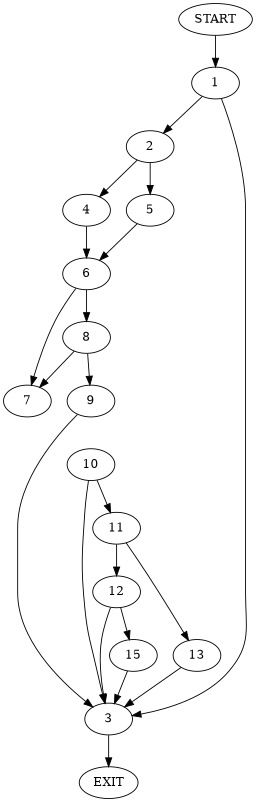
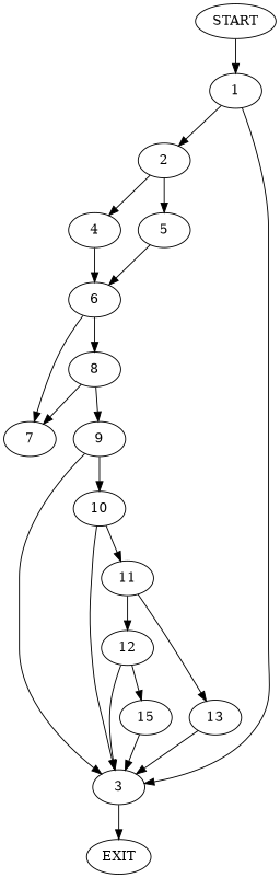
  digraph {
    n1 [label=START]
    1
    2
    3
    4
    5
    n7 [label=EXIT]
    6
    7
    8
    9
    10
    11
    12
    13
    15
    n1 -> 1
    1 -> 2
    1 -> 3
    2 -> 4
    2 -> 5
    3 -> n7
    4 -> 6
    5 -> 6
    6 -> 7
    6 -> 8
    8 -> 7
    8 -> 9
    9 -> 3
+   9 -> 10
    10 -> 3
    10 -> 11
    11 -> 12
    11 -> 13
    12 -> 3
    12 -> 15
    13 -> 3
    15 -> 3
  }
